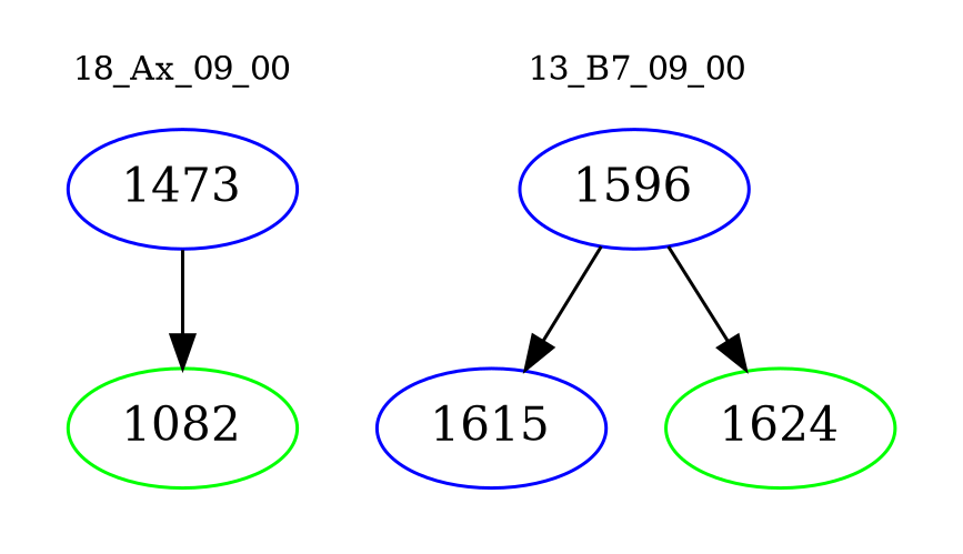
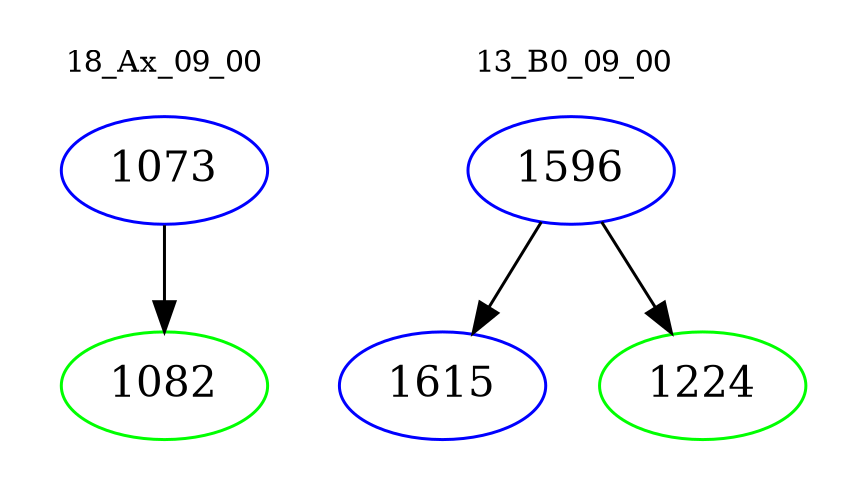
  digraph {
    node [color=blue]
    edge [color=black]
-   n1 [label=1473]
+   n1 [label=1073]
    n2 [color=green label=1082]
    n3 [label=1596]
    n4 [label=1615]
-   n5 [color=green label=1624]
+   n5 [color=green label=1224]
    subgraph cluster_1 {
      color=white
      fontsize=10
      label="18_Ax_09_00"
      n1
      n2
    }
    subgraph cluster_2 {
      color=white
      fontsize=10
-     label="13_B7_09_00"
+     label="13_B0_09_00"
      n3
      n4
      n5
    }
    n1 -> n2
    n3 -> n4
    n3 -> n5
  }
